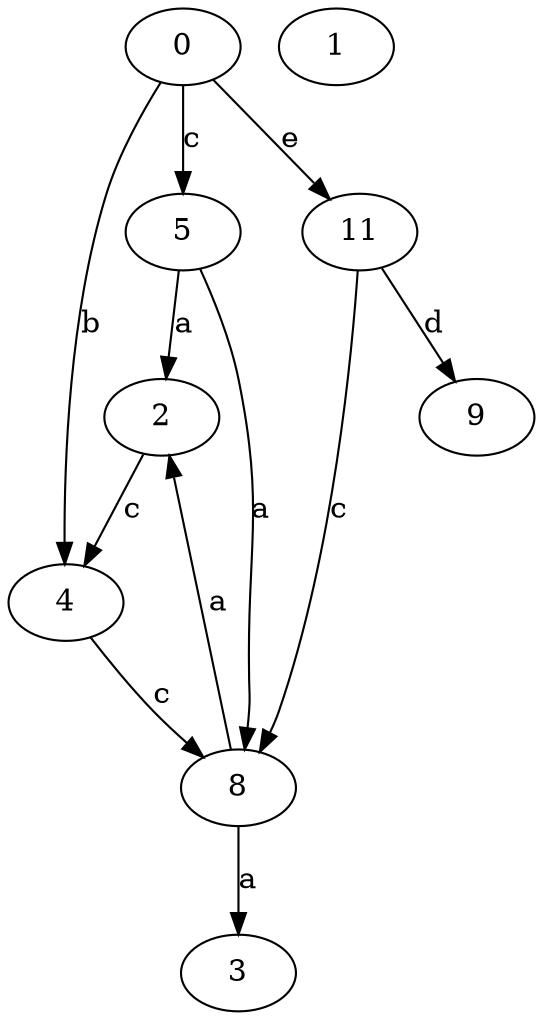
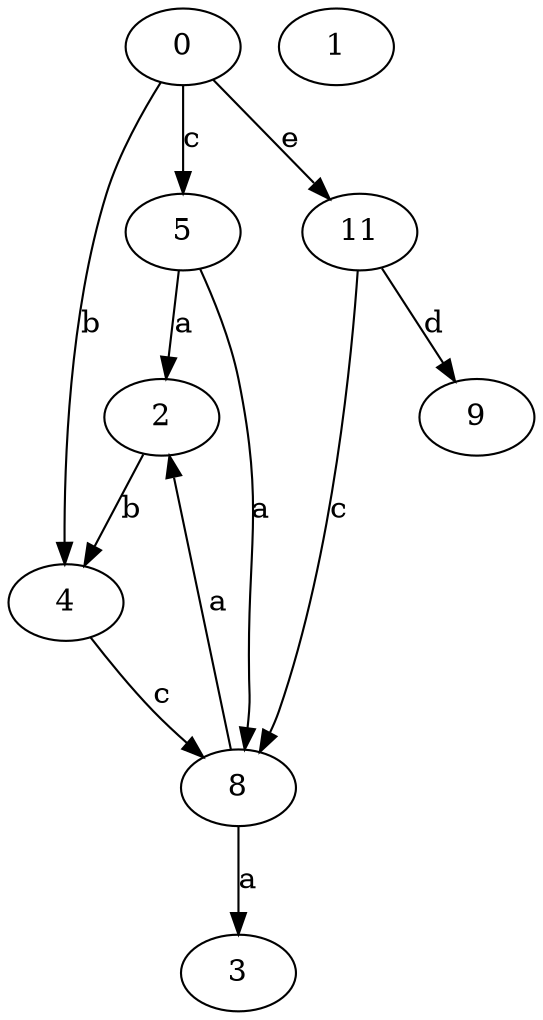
  strict digraph {
    2
    4
    8
    3
    5
    0
    11
    9
    1
-   2 -> 4 [label=c]
+   2 -> 4 [label=b]
    4 -> 8 [label=c]
    8 -> 2 [label=a]
    8 -> 3 [label=a]
    5 -> 2 [label=a]
    5 -> 8 [label=a]
    0 -> 4 [label=b]
    0 -> 5 [label=c]
    0 -> 11 [label=e]
    11 -> 8 [label=c]
    11 -> 9 [label=d]
  }
